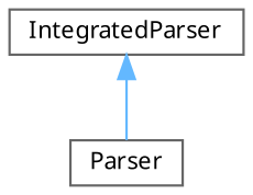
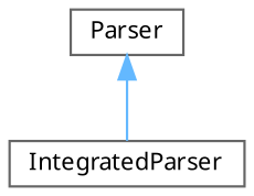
  digraph {
    rankdir=TB
    fontname="Noto Sans"
    node [color=grey40 fillcolor=white fontname="Noto Sans" fontsize=10 shape=box style=filled]
    n1 [height=0.2 label=Parser width=0.4]
    n2 [height=0.2 label=IntegratedParser width=0.4]
-   n2 -> n1 [color=steelblue1 dir=back fontname="Noto Sans" fontsize=10 labelfontname=Helvetica labelfontsize=10 style=solid]
+   n1 -> n2 [color=steelblue1 dir=back fontname="Noto Sans" fontsize=10 labelfontname=Helvetica labelfontsize=10 style=solid]
  }
